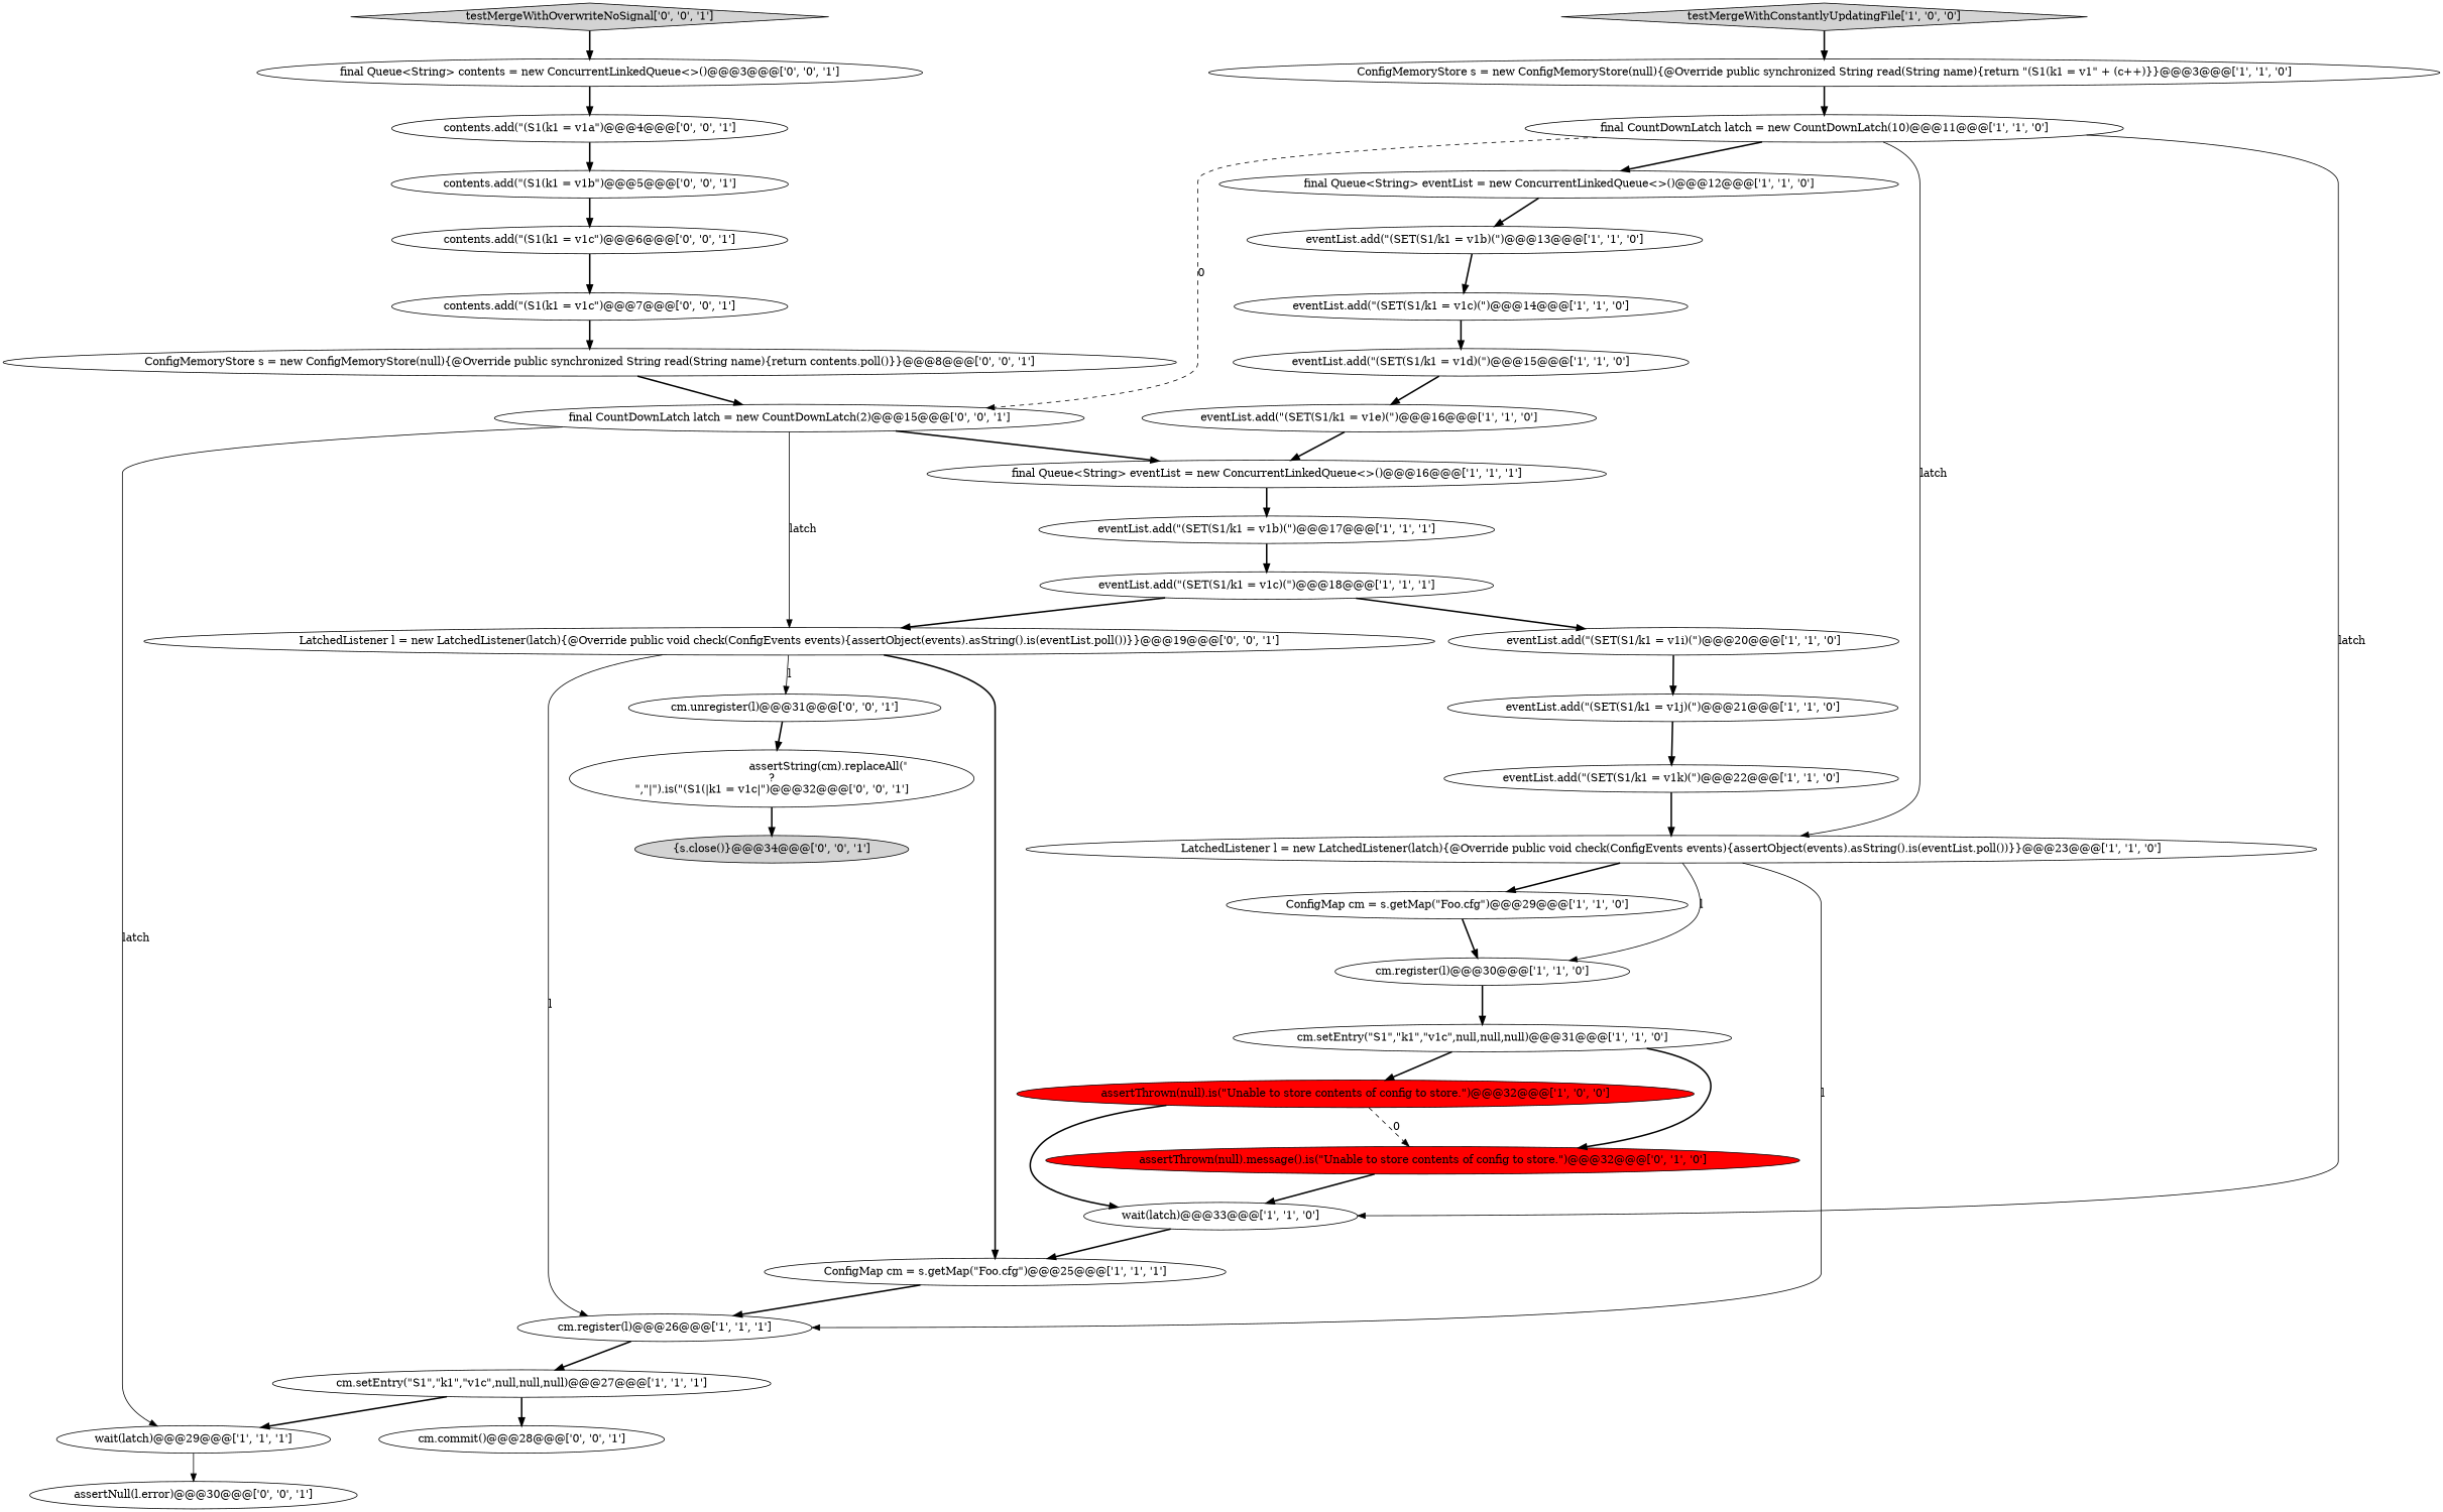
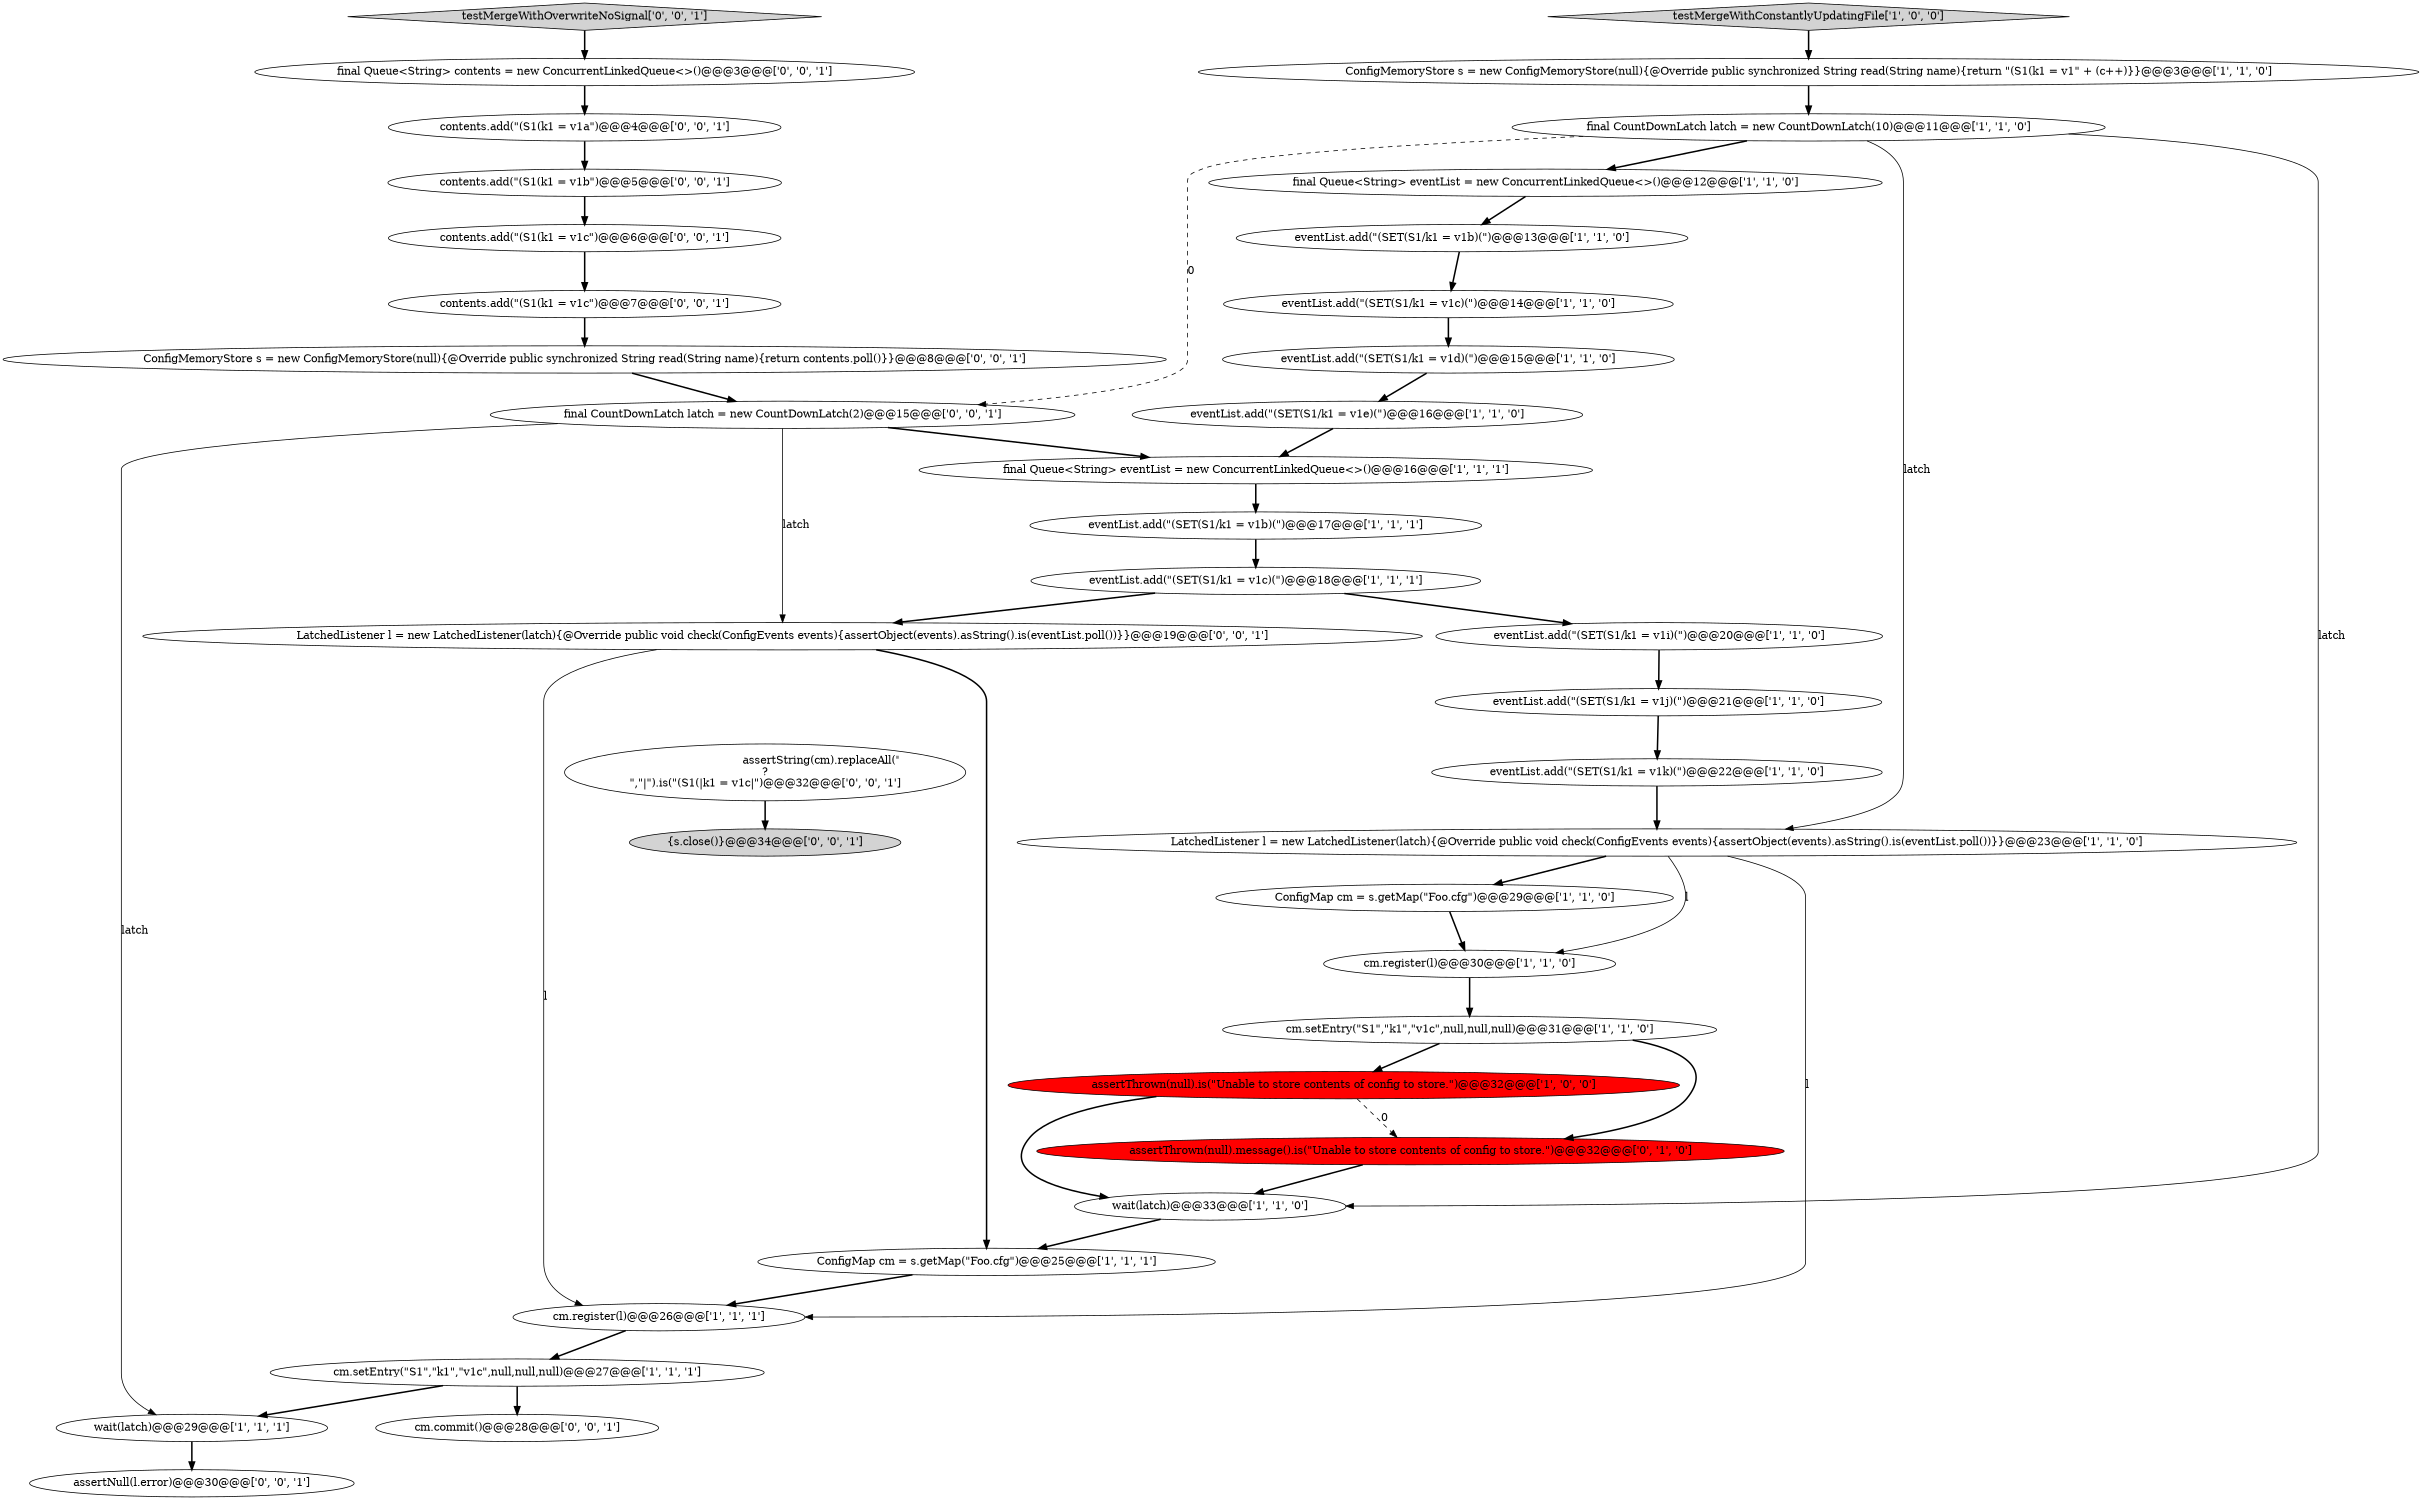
  digraph {
    node [fillcolor=white shape=ellipse style=filled]
    edge [style=bold]
    n1 [label="ConfigMap cm = s.getMap(\"Foo.cfg\")@@@29@@@['1', '1', '0']"]
    n2 [label="cm.register(l)@@@30@@@['1', '1', '0']"]
    n3 [label="cm.setEntry(\"S1\",\"k1\",\"v1c\",null,null,null)@@@31@@@['1', '1', '0']"]
    n4 [label="contents.add(\"(S1(k1 = v1c\")@@@7@@@['0', '0', '1']"]
    n5 [label="ConfigMemoryStore s = new ConfigMemoryStore(null){@Override public synchronized String read(String name){return contents.poll()}}@@@8@@@['0', '0', '1']"]
    n6 [label="final CountDownLatch latch = new CountDownLatch(2)@@@15@@@['0', '0', '1']"]
    n7 [label="assertString(cm).replaceAll(\"\r?\n\",\"|\").is(\"(S1(|k1 = v1c|\")@@@32@@@['0', '0', '1']"]
    n8 [fillcolor=lightgray label="{s.close()}@@@34@@@['0', '0', '1']"]
    n9 [label="final Queue<String> eventList = new ConcurrentLinkedQueue<>()@@@16@@@['1', '1', '1']"]
    n10 [label="eventList.add(\"(SET(S1/k1 = v1b)(\")@@@17@@@['1', '1', '1']"]
    n11 [label="eventList.add(\"(SET(S1/k1 = v1c)(\")@@@18@@@['1', '1', '1']"]
    n12 [label="ConfigMap cm = s.getMap(\"Foo.cfg\")@@@25@@@['1', '1', '1']"]
    n13 [label="cm.register(l)@@@26@@@['1', '1', '1']"]
    n14 [label="cm.setEntry(\"S1\",\"k1\",\"v1c\",null,null,null)@@@27@@@['1', '1', '1']"]
    n15 [label="LatchedListener l = new LatchedListener(latch){@Override public void check(ConfigEvents events){assertObject(events).asString().is(eventList.poll())}}@@@23@@@['1', '1', '0']"]
    n16 [label="eventList.add(\"(SET(S1/k1 = v1b)(\")@@@13@@@['1', '1', '0']"]
    n17 [label="eventList.add(\"(SET(S1/k1 = v1c)(\")@@@14@@@['1', '1', '0']"]
    n18 [label="eventList.add(\"(SET(S1/k1 = v1d)(\")@@@15@@@['1', '1', '0']"]
    n19 [label="eventList.add(\"(SET(S1/k1 = v1e)(\")@@@16@@@['1', '1', '0']"]
    n20 [fillcolor=lightgray label="testMergeWithConstantlyUpdatingFile['1', '0', '0']" shape=diamond]
    n21 [label="ConfigMemoryStore s = new ConfigMemoryStore(null){@Override public synchronized String read(String name){return \"(S1(k1 = v1\" + (c++)}}@@@3@@@['1', '1', '0']"]
    n22 [label="final CountDownLatch latch = new CountDownLatch(10)@@@11@@@['1', '1', '0']"]
    n23 [label="wait(latch)@@@29@@@['1', '1', '1']"]
    n24 [label="assertNull(l.error)@@@30@@@['0', '0', '1']"]
    n25 [label="eventList.add(\"(SET(S1/k1 = v1i)(\")@@@20@@@['1', '1', '0']"]
    n26 [label="LatchedListener l = new LatchedListener(latch){@Override public void check(ConfigEvents events){assertObject(events).asString().is(eventList.poll())}}@@@19@@@['0', '0', '1']"]
    n27 [fillcolor=red label="assertThrown(null).message().is(\"Unable to store contents of config to store.\")@@@32@@@['0', '1', '0']"]
    n28 [label="wait(latch)@@@33@@@['1', '1', '0']"]
-   n29 [label="cm.unregister(l)@@@31@@@['0', '0', '1']"]
    n30 [label="cm.commit()@@@28@@@['0', '0', '1']"]
    n31 [label="eventList.add(\"(SET(S1/k1 = v1j)(\")@@@21@@@['1', '1', '0']"]
    n32 [label="eventList.add(\"(SET(S1/k1 = v1k)(\")@@@22@@@['1', '1', '0']"]
    n33 [label="final Queue<String> eventList = new ConcurrentLinkedQueue<>()@@@12@@@['1', '1', '0']"]
    n34 [fillcolor=red label="assertThrown(null).is(\"Unable to store contents of config to store.\")@@@32@@@['1', '0', '0']"]
    n35 [label="contents.add(\"(S1(k1 = v1c\")@@@6@@@['0', '0', '1']"]
    n36 [fillcolor=lightgray label="testMergeWithOverwriteNoSignal['0', '0', '1']" shape=diamond]
    n37 [label="final Queue<String> contents = new ConcurrentLinkedQueue<>()@@@3@@@['0', '0', '1']"]
    n38 [label="contents.add(\"(S1(k1 = v1a\")@@@4@@@['0', '0', '1']"]
    n39 [label="contents.add(\"(S1(k1 = v1b\")@@@5@@@['0', '0', '1']"]
    n1 -> n2
    n2 -> n3
    n3 -> n27
    n3 -> n34
    n4 -> n5
    n5 -> n6
    n6 -> n9
    n6 -> n23 [label=latch style=solid]
    n6 -> n26 [label=latch style=solid]
    n7 -> n8
    n9 -> n10
    n10 -> n11
    n11 -> n25
    n11 -> n26
    n12 -> n13
    n13 -> n14
    n14 -> n23
    n14 -> n30
    n15 -> n1
    n15 -> n2 [label=l style=solid]
    n15 -> n13 [label=l style=solid]
    n16 -> n17
    n17 -> n18
    n18 -> n19
    n19 -> n9
    n20 -> n21
    n21 -> n22
    n22 -> n6 [label=0 style=dashed]
    n22 -> n15 [label=latch style=solid]
    n22 -> n28 [label=latch style=solid]
    n22 -> n33
-   n23 -> n24 [style=solid]
+   n23 -> n24
    n25 -> n31
    n26 -> n12
    n26 -> n13 [label=l style=solid]
-   n26 -> n29 [label=l style=solid]
    n27 -> n28
    n28 -> n12
-   n29 -> n7
    n31 -> n32
    n32 -> n15
    n33 -> n16
    n34 -> n27 [label=0 style=dashed]
    n34 -> n28
    n35 -> n4
    n36 -> n37
    n37 -> n38
    n38 -> n39
    n39 -> n35
  }
